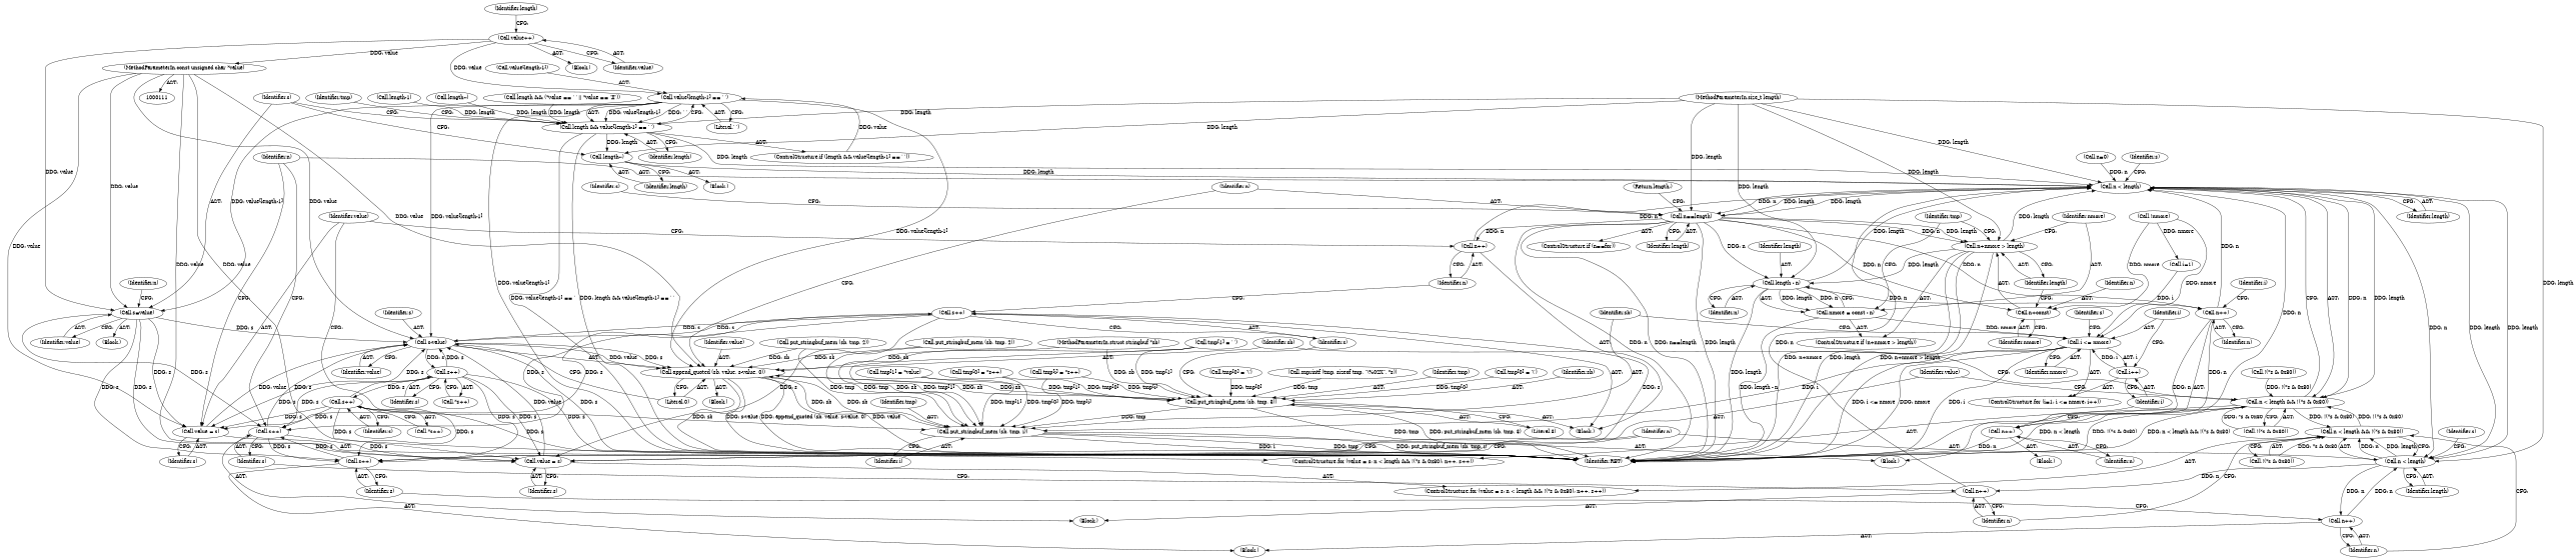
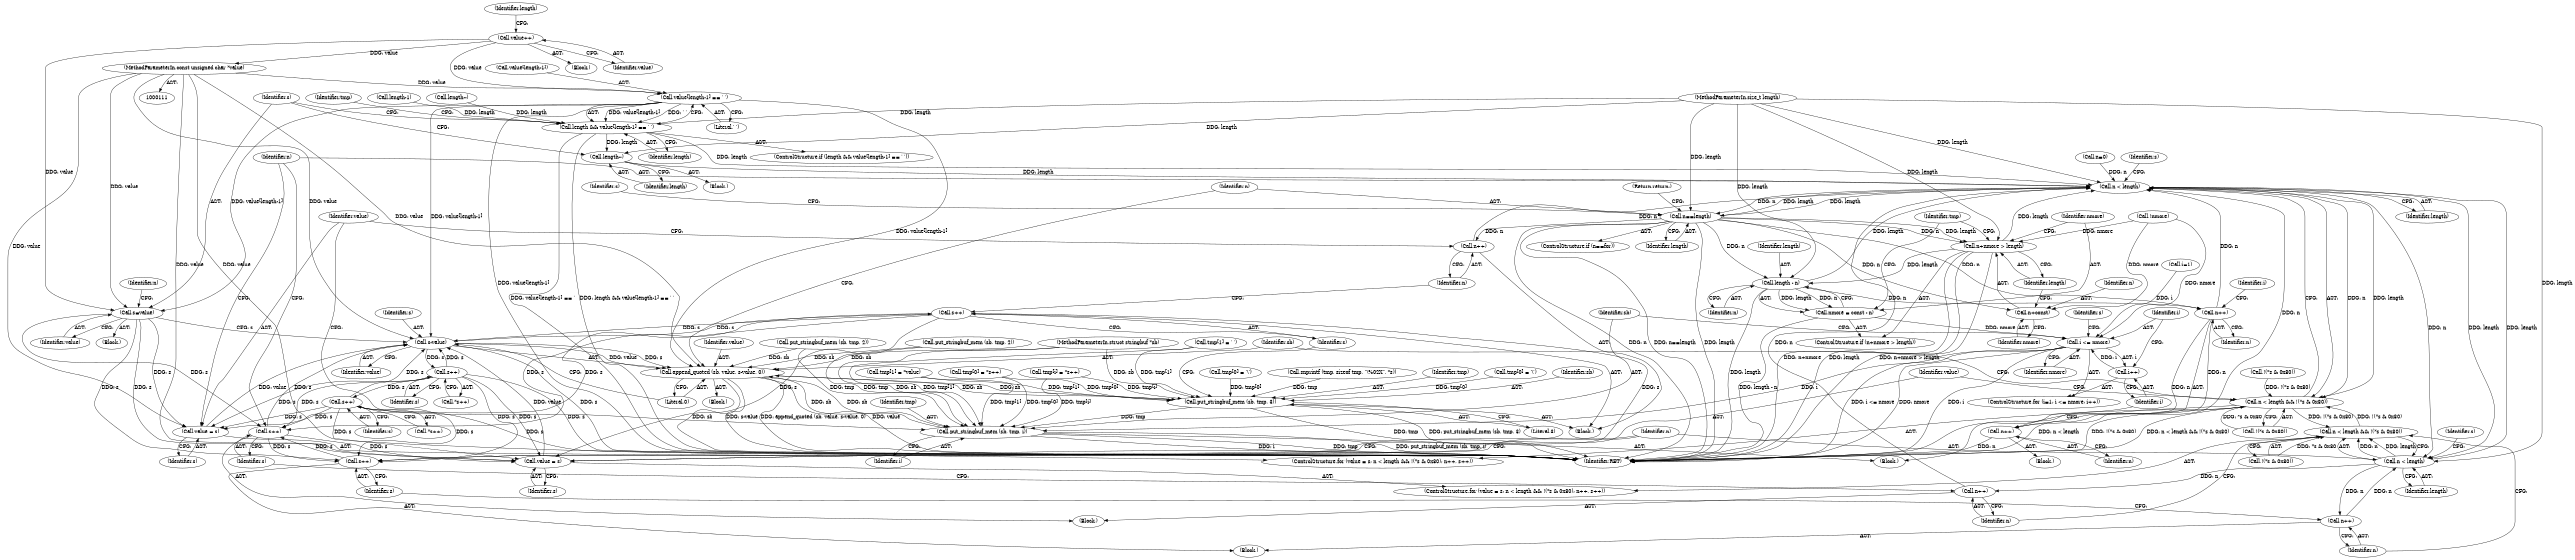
  digraph {
    n1 [label="(Call,value[length-1] == ' ')"]
    n2 [label="(Call,length && value[length-1] == ' ')"]
    n3 [label="(Call,append_quoted (sb, value, s-value, 0))"]
    n4 [label="(Call,s=value)"]
    n5 [label="(Call,s-value)"]
    n6 [label="(Literal,' ')"]
    n7 [label="(Identifier,RET)"]
    n8 [label="(Call,length--)"]
    n9 [label="(Call,n < length)"]
    n10 [label="(Identifier,length)"]
    n11 [label="(ControlStructure,if (length && value[length-1] == ' '))"]
    n12 [label="(Call,put_stringbuf_mem (sb, tmp, i))"]
    n13 [label="(Call,put_stringbuf_mem (sb, tmp, 3))"]
    n14 [label="(Literal,0)"]
    n15 [label="(Block,)"]
    n16 [label="(Call,value = s)"]
    n17 [label="(Call,value = s)"]
    n18 [label="(Call,s++)"]
    n19 [label="(Call,s++)"]
    n20 [label="(Identifier,value)"]
    n21 [label="(Block,)"]
    n22 [label="(Call,s++)"]
    n23 [label="(Call,s++)"]
    n24 [label="(Identifier,value)"]
    n25 [label="(Call,value++)"]
    n26 [label="(Block,)"]
    n27 [label="(Identifier,value)"]
    n28 [label="(MethodParameterIn,const unsigned char *value)"]
    1000111
    n30 [label="(ControlStructure,for (value = s; n < length && !(*s & 0x80); n++, s++))"]
    n31 [label="(Identifier,s)"]
    n32 [label="(ControlStructure,for (value = s; n < length && !(*s & 0x80); n++, s++))"]
    n33 [label="(Identifier,s)"]
    n34 [label="(Identifier,length)"]
    n35 [label="(Block,)"]
    n36 [label="(Call,n < length && !(*s & 0x80))"]
    n37 [label="(Call,n < length)"]
    n38 [label="(Call,n==length)"]
    n39 [label="(Identifier,length)"]
    n40 [label="(Call,n < length && !(*s & 0x80))"]
    n41 [label="(Call,!(*s & 0x80))"]
    n42 [label="(Call,n++)"]
    n43 [label="(Call,n++)"]
    n44 [label="(Identifier,length)"]
    n45 [label="(Call,n++)"]
    n46 [label="(Call,n+nmore > length)"]
    n47 [label="(Call,length - n)"]
    n48 [label="(Call,n++)"]
    n49 [label="(Call,n+const)"]
    n50 [label="(ControlStructure,if (n==for))"]
    n51 [label="(Identifier,length)"]
    n52 [label="(Call,!(*s & 0x80))"]
    n53 [label="(Identifier,n)"]
    n54 [label="(Block,)"]
    n55 [label="(Block,)"]
    n56 [label="(Identifier,n)"]
    n57 [label="(Identifier,n)"]
    n58 [label="(Block,)"]
    n59 [label="(ControlStructure,if (n+nmore > length))"]
    n60 [label="(Identifier,length)"]
    n61 [label="(Call,nmore = const - n)"]
    n62 [label="(Identifier,n)"]
    n63 [label="(Block,)"]
    n64 [label="(Call,n++)"]
    n65 [label="(Identifier,n)"]
    n66 [label="(Identifier,nmore)"]
    n67 [label="(Call,i <= nmore)"]
    n68 [label="(Call,i++)"]
    n69 [label="(ControlStructure,for (i=1; i <= nmore; i++))"]
    n70 [label="(Identifier,nmore)"]
    n71 [label="(Identifier,i)"]
    n72 [label="(Identifier,i)"]
    n73 [label="(Literal,3)"]
    n74 [label="(Identifier,n)"]
    n75 [label="(Block,)"]
    n76 [label="(Identifier,s)"]
    n77 [label="(Identifier,s)"]
    n78 [label="(Identifier,s)"]
    n79 [label="(Call,s++)"]
    n80 [label="(Call,*s++)"]
    n81 [label="(Identifier,s)"]
    n82 [label="(Identifier,s)"]
    n83 [label="(Call,*s++)"]
    n84 [label="(Call,length--)"]
    n85 [label="(Identifier,n)"]
    n86 [label="(Identifier,n)"]
    n87 [label="(Identifier,s)"]
    n88 [label="(Identifier,n)"]
    n89 [label="(Call,!nmore)"]
    n90 [label="(MethodParameterIn,struct stringbuf *sb)"]
    n91 [label="(Call,put_stringbuf_mem (sb, tmp, 2))"]
    n92 [label="(Identifier,value)"]
    n93 [label="(Identifier,n)"]
-   n94 [label="(Return,length;)"]
+   n94 [label="(Return,return;)"]
    n95 [label="(Identifier,value)"]
    n96 [label="(Identifier,length)"]
    n97 [label="(Call,tmp[0] = '\\')"]
    n98 [label="(Call,snprintf (tmp, sizeof tmp, \"\\%02X\", *s))"]
    n99 [label="(Call,tmp[1] = ' ')"]
    n100 [label="(Identifier,s)"]
    n101 [label="(Identifier,tmp)"]
    n102 [label="(Identifier,sb)"]
    n103 [label="(Identifier,i)"]
    n104 [label="(Identifier,tmp)"]
    n105 [label="(Identifier,i)"]
-   n106 [label="(Call,length && (*value == ' ' || *value == '#'))"]
    n107 [label="(Identifier,s)"]
    n108 [label="(Call,value[length-1])"]
    n109 [label="(Call,tmp[0] = *s++)"]
    n110 [label="(Identifier,s)"]
    n111 [label="(Call,i=1)"]
    n112 [label="(Identifier,n)"]
    n113 [label="(Call,tmp[0] = '\\')"]
    n114 [label="(Identifier,length)"]
    n115 [label="(Call,put_stringbuf_mem (sb, tmp, 2))"]
    n116 [label="(Identifier,sb)"]
    n117 [label="(Call,tmp[i] = *s++)"]
    n118 [label="(Identifier,tmp)"]
    n119 [label="(Call,tmp[1] = *value)"]
    n120 [label="(Identifier,sb)"]
    n121 [label="(Identifier,value)"]
    n122 [label="(MethodParameterIn,size_t length)"]
    n123 [label="(Identifier,s)"]
    n124 [label="(Call,length-1)"]
    n125 [label="(Call,!(*s & 0x80))"]
    n126 [label="(Identifier,s)"]
    n127 [label="(Identifier,nmore)"]
    n128 [label="(Identifier,tmp)"]
    n129 [label="(Call,n=0)"]
    n1 -> n2 [label="AST: "]
    n1 -> n2 [label="DDG: value[length-1]"]
    n1 -> n2 [label="DDG: ' '"]
    n1 -> n3 [label="DDG: value[length-1]"]
    n1 -> n4 [label="DDG: value[length-1]"]
    n1 -> n5 [label="DDG: value[length-1]"]
    n1 -> n6 [label="CFG: "]
    n1 -> n7 [label="DDG: value[length-1]"]
    n2 -> n1 [label="CFG: "]
    n2 -> n7 [label="DDG: length && value[length-1] == ' '"]
    n2 -> n7 [label="DDG: value[length-1] == ' '"]
    n2 -> n8 [label="DDG: length"]
    n2 -> n9 [label="DDG: length"]
    n2 -> n10 [label="CFG: "]
    n2 -> n11 [label="AST: "]
    n3 -> n7 [label="DDG: append_quoted (sb, value, s-value, 0)"]
    n3 -> n7 [label="DDG: value"]
    n3 -> n7 [label="DDG: sb"]
    n3 -> n7 [label="DDG: s-value"]
    n3 -> n12 [label="DDG: sb"]
    n3 -> n13 [label="DDG: sb"]
    n3 -> n14 [label="CFG: "]
    n3 -> n15 [label="AST: "]
-   n4 -> n5 [label="DDG: s"]
+   n4 -> n5 [label="CFG: s"]
    n4 -> n16 [label="DDG: s"]
    n4 -> n17 [label="DDG: s"]
    n4 -> n18 [label="DDG: s"]
    n4 -> n19 [label="DDG: s"]
    n4 -> n20 [label="CFG: "]
    n4 -> n21 [label="AST: "]
    n5 -> n3 [label="AST: "]
    n5 -> n3 [label="DDG: value"]
    n5 -> n3 [label="DDG: s"]
    n5 -> n7 [label="DDG: s"]
    n5 -> n22 [label="DDG: s"]
    n5 -> n23 [label="DDG: s"]
    n5 -> n24 [label="CFG: "]
    n6 -> n1 [label="AST: "]
    n8 -> n9 [label="DDG: length"]
    n8 -> n34 [label="CFG: "]
    n8 -> n35 [label="AST: "]
    n9 -> n36 [label="AST: "]
    n9 -> n36 [label="DDG: n"]
    n9 -> n36 [label="DDG: length"]
    n9 -> n37 [label="DDG: n"]
    n9 -> n37 [label="DDG: length"]
    n9 -> n38 [label="DDG: n"]
    n9 -> n38 [label="DDG: length"]
    n9 -> n39 [label="CFG: "]
    n10 -> n2 [label="AST: "]
    n12 -> n3 [label="DDG: sb"]
    n12 -> n7 [label="DDG: i"]
    n12 -> n7 [label="DDG: tmp"]
    n12 -> n7 [label="DDG: put_stringbuf_mem (sb, tmp, i)"]
    n12 -> n63 [label="AST: "]
    n12 -> n72 [label="CFG: "]
    n13 -> n3 [label="DDG: sb"]
    n13 -> n7 [label="DDG: tmp"]
    n13 -> n7 [label="DDG: put_stringbuf_mem (sb, tmp, 3)"]
    n13 -> n12 [label="DDG: tmp"]
    n13 -> n58 [label="AST: "]
    n13 -> n73 [label="CFG: "]
    n14 -> n3 [label="AST: "]
    n14 -> n5 [label="CFG: "]
    n16 -> n5 [label="DDG: value"]
    n16 -> n30 [label="AST: "]
    n16 -> n31 [label="CFG: "]
    n17 -> n5 [label="DDG: value"]
    n17 -> n32 [label="AST: "]
    n17 -> n33 [label="CFG: "]
    n18 -> n5 [label="DDG: s"]
    n18 -> n17 [label="DDG: s"]
    n18 -> n19 [label="DDG: s"]
    n18 -> n54 [label="AST: "]
    n18 -> n76 [label="CFG: "]
    n19 -> n18 [label="DDG: s"]
    n19 -> n55 [label="AST: "]
    n19 -> n77 [label="CFG: "]
    n20 -> n4 [label="AST: "]
    n22 -> n5 [label="DDG: s"]
    n22 -> n16 [label="DDG: s"]
    n22 -> n17 [label="DDG: s"]
    n22 -> n18 [label="DDG: s"]
    n22 -> n19 [label="DDG: s"]
    n22 -> n58 [label="AST: "]
    n22 -> n78 [label="CFG: "]
    n23 -> n5 [label="DDG: s"]
    n23 -> n7 [label="DDG: s"]
    n23 -> n16 [label="DDG: s"]
    n23 -> n17 [label="DDG: s"]
    n23 -> n18 [label="DDG: s"]
    n23 -> n19 [label="DDG: s"]
    n23 -> n79 [label="DDG: s"]
    n23 -> n80 [label="AST: "]
    n23 -> n81 [label="CFG: "]
    n24 -> n5 [label="AST: "]
    n25 -> n1 [label="DDG: value"]
    n25 -> n4 [label="DDG: value"]
    n25 -> n26 [label="AST: "]
    n25 -> n27 [label="CFG: "]
    n25 -> n28 [label="DDG: value"]
    n27 -> n25 [label="AST: "]
-   n11 -> n1 [label="DDG: value"]
+   n28 -> n1 [label="DDG: value"]
    n28 -> n3 [label="DDG: value"]
    n28 -> n4 [label="DDG: value"]
    n28 -> n5 [label="DDG: value"]
    n28 -> n7 [label="DDG: value"]
    n28 -> n16 [label="DDG: value"]
    n28 -> n17 [label="DDG: value"]
    n28 -> 1000111 [label="AST: "]
    n31 -> n16 [label="AST: "]
    n33 -> n17 [label="AST: "]
    n34 -> n8 [label="AST: "]
    n36 -> n7 [label="DDG: n < length"]
    n36 -> n7 [label="DDG: !(*s & 0x80)"]
    n36 -> n7 [label="DDG: n < length && !(*s & 0x80)"]
    n36 -> n9 [label="CFG: "]
    n36 -> n30 [label="AST: "]
    n36 -> n40 [label="DDG: !(*s & 0x80)"]
    n36 -> n41 [label="CFG: "]
    n37 -> n9 [label="DDG: length"]
    n37 -> n40 [label="AST: "]
    n37 -> n40 [label="DDG: n"]
    n37 -> n40 [label="DDG: length"]
    n37 -> n42 [label="DDG: n"]
    n37 -> n43 [label="DDG: n"]
    n37 -> n44 [label="CFG: "]
    n38 -> n7 [label="DDG: n==length"]
    n38 -> n7 [label="DDG: length"]
    n38 -> n7 [label="DDG: n"]
    n38 -> n9 [label="DDG: length"]
    n38 -> n45 [label="DDG: n"]
    n38 -> n46 [label="DDG: n"]
    n38 -> n46 [label="DDG: length"]
    n38 -> n47 [label="DDG: n"]
    n38 -> n48 [label="DDG: n"]
    n38 -> n49 [label="DDG: n"]
    n38 -> n50 [label="AST: "]
    n38 -> n51 [label="CFG: "]
    n39 -> n9 [label="AST: "]
    n40 -> n32 [label="AST: "]
    n40 -> n36 [label="DDG: !(*s & 0x80)"]
    n40 -> n37 [label="CFG: "]
    n40 -> n52 [label="CFG: "]
    n41 -> n36 [label="AST: "]
    n41 -> n36 [label="DDG: *s & 0x80"]
    n42 -> n9 [label="DDG: n"]
    n42 -> n53 [label="CFG: "]
    n42 -> n54 [label="AST: "]
    n43 -> n37 [label="DDG: n"]
    n43 -> n55 [label="AST: "]
    n43 -> n56 [label="CFG: "]
    n44 -> n37 [label="AST: "]
    n45 -> n9 [label="DDG: n"]
    n45 -> n57 [label="CFG: "]
    n45 -> n58 [label="AST: "]
    n46 -> n7 [label="DDG: n+nmore"]
    n46 -> n7 [label="DDG: length"]
    n46 -> n7 [label="DDG: n+nmore > length"]
    n46 -> n9 [label="DDG: length"]
    n46 -> n47 [label="DDG: length"]
    n46 -> n59 [label="AST: "]
    n46 -> n60 [label="CFG: "]
    n47 -> n7 [label="DDG: length"]
    n47 -> n9 [label="DDG: length"]
    n47 -> n48 [label="DDG: n"]
    n47 -> n61 [label="AST: "]
    n47 -> n61 [label="DDG: length"]
    n47 -> n61 [label="DDG: n"]
    n47 -> n62 [label="CFG: "]
    n48 -> n7 [label="DDG: n"]
    n48 -> n9 [label="DDG: n"]
    n48 -> n63 [label="AST: "]
    n48 -> n64 [label="DDG: n"]
    n48 -> n65 [label="CFG: "]
    n49 -> n46 [label="AST: "]
    n49 -> n66 [label="CFG: "]
    n51 -> n38 [label="AST: "]
    n52 -> n40 [label="AST: "]
    n52 -> n40 [label="DDG: *s & 0x80"]
    n53 -> n40 [label="CFG: "]
    n53 -> n42 [label="AST: "]
    n56 -> n40 [label="CFG: "]
    n56 -> n43 [label="AST: "]
    n57 -> n22 [label="CFG: "]
    n57 -> n45 [label="AST: "]
    n60 -> n46 [label="AST: "]
    n60 -> n49 [label="CFG: "]
    n61 -> n7 [label="DDG: length - n"]
    n61 -> n47 [label="CFG: "]
    n61 -> n59 [label="AST: "]
    n61 -> n67 [label="DDG: nmore"]
    n62 -> n47 [label="AST: "]
    n64 -> n7 [label="DDG: n"]
    n64 -> n9 [label="DDG: n"]
    n64 -> n74 [label="CFG: "]
    n64 -> n75 [label="AST: "]
    n65 -> n48 [label="AST: "]
    n66 -> n49 [label="AST: "]
    n67 -> n7 [label="DDG: i"]
    n67 -> n7 [label="DDG: i <= nmore"]
    n67 -> n7 [label="DDG: nmore"]
    n67 -> n12 [label="DDG: i"]
    n67 -> n68 [label="AST: i"]
    n67 -> n69 [label="AST: "]
    n67 -> n70 [label="CFG: "]
    n68 -> n67 [label="DDG: i"]
    n68 -> n69 [label="AST: "]
    n68 -> n71 [label="CFG: "]
    n70 -> n67 [label="AST: "]
    n71 -> n64 [label="CFG: "]
    n71 -> n68 [label="AST: "]
    n72 -> n12 [label="AST: "]
    n73 -> n13 [label="AST: "]
    n74 -> n64 [label="AST: "]
    n76 -> n18 [label="AST: "]
    n76 -> n42 [label="CFG: "]
    n77 -> n19 [label="AST: "]
    n77 -> n43 [label="CFG: "]
    n78 -> n13 [label="CFG: "]
    n78 -> n22 [label="AST: "]
    n79 -> n5 [label="DDG: s"]
    n79 -> n7 [label="DDG: s"]
    n79 -> n16 [label="DDG: s"]
    n79 -> n17 [label="DDG: s"]
    n79 -> n18 [label="DDG: s"]
    n79 -> n19 [label="DDG: s"]
    n79 -> n82 [label="CFG: "]
    n79 -> n83 [label="AST: "]
    n80 -> n23 [label="CFG: "]
    n81 -> n23 [label="AST: "]
    n82 -> n79 [label="AST: "]
    n83 -> n79 [label="CFG: "]
    n84 -> n2 [label="DDG: length"]
    n85 -> n4 [label="CFG: "]
    n86 -> n17 [label="CFG: "]
    n86 -> n19 [label="CFG: "]
    n86 -> n37 [label="AST: "]
    n87 -> n38 [label="CFG: "]
    n88 -> n9 [label="AST: "]
    n88 -> n16 [label="CFG: "]
    n88 -> n18 [label="CFG: "]
-   n89 -> n111 [label="DDG: nmore"]
+   n89 -> n46 [label="DDG: nmore"]
    n89 -> n49 [label="DDG: nmore"]
    n89 -> n67 [label="DDG: nmore"]
-   n99 -> n3 [label="DDG: sb"]
+   n90 -> n3 [label="DDG: sb"]
    n90 -> n12 [label="DDG: sb"]
    n90 -> n13 [label="DDG: sb"]
    n91 -> n3 [label="DDG: sb"]
    n91 -> n12 [label="DDG: tmp"]
    n92 -> n17 [label="AST: "]
    n92 -> n36 [label="CFG: "]
    n93 -> n3 [label="CFG: "]
    n93 -> n38 [label="AST: "]
    n94 -> n38 [label="CFG: "]
    n95 -> n3 [label="AST: "]
    n96 -> n47 [label="AST: "]
    n97 -> n13 [label="DDG: tmp[0]"]
    n98 -> n13 [label="DDG: tmp"]
    n99 -> n12 [label="DDG: tmp[1]"]
    n99 -> n13 [label="DDG: tmp[1]"]
    n100 -> n9 [label="CFG: "]
    n101 -> n12 [label="AST: "]
    n102 -> n3 [label="AST: "]
    n102 -> n36 [label="CFG: "]
    n103 -> n67 [label="AST: "]
    n103 -> n68 [label="CFG: "]
    n104 -> n13 [label="AST: "]
    n105 -> n48 [label="CFG: "]
-   n106 -> n2 [label="DDG: length"]
    n107 -> n67 [label="CFG: "]
    n108 -> n1 [label="AST: "]
    n109 -> n12 [label="DDG: tmp[0]"]
    n109 -> n13 [label="DDG: tmp[0]"]
    n110 -> n2 [label="CFG: "]
    n110 -> n4 [label="AST: "]
    n110 -> n8 [label="CFG: "]
    n111 -> n67 [label="DDG: i"]
    n112 -> n49 [label="AST: "]
    n113 -> n13 [label="DDG: tmp[0]"]
    n114 -> n25 [label="CFG: "]
    n115 -> n3 [label="DDG: sb"]
    n115 -> n12 [label="DDG: tmp"]
    n116 -> n13 [label="AST: "]
    n117 -> n12 [label="DDG: tmp[i]"]
    n117 -> n13 [label="DDG: tmp[i]"]
    n118 -> n2 [label="CFG: "]
    n119 -> n12 [label="DDG: tmp[1]"]
    n119 -> n13 [label="DDG: tmp[1]"]
    n120 -> n12 [label="AST: "]
    n120 -> n67 [label="CFG: "]
    n121 -> n12 [label="CFG: "]
    n121 -> n16 [label="AST: "]
    n121 -> n45 [label="CFG: "]
    n122 -> n2 [label="DDG: length"]
    n122 -> n8 [label="DDG: length"]
    n122 -> n9 [label="DDG: length"]
    n122 -> n37 [label="DDG: length"]
    n122 -> n38 [label="DDG: length"]
    n122 -> n46 [label="DDG: length"]
    n122 -> n47 [label="DDG: length"]
    n123 -> n5 [label="AST: "]
    n124 -> n2 [label="DDG: length"]
    n125 -> n36 [label="DDG: !(*s & 0x80)"]
    n126 -> n37 [label="CFG: "]
    n127 -> n46 [label="CFG: "]
    n127 -> n61 [label="AST: "]
    n128 -> n46 [label="CFG: "]
    n128 -> n61 [label="CFG: "]
    n129 -> n9 [label="DDG: n"]
  }
